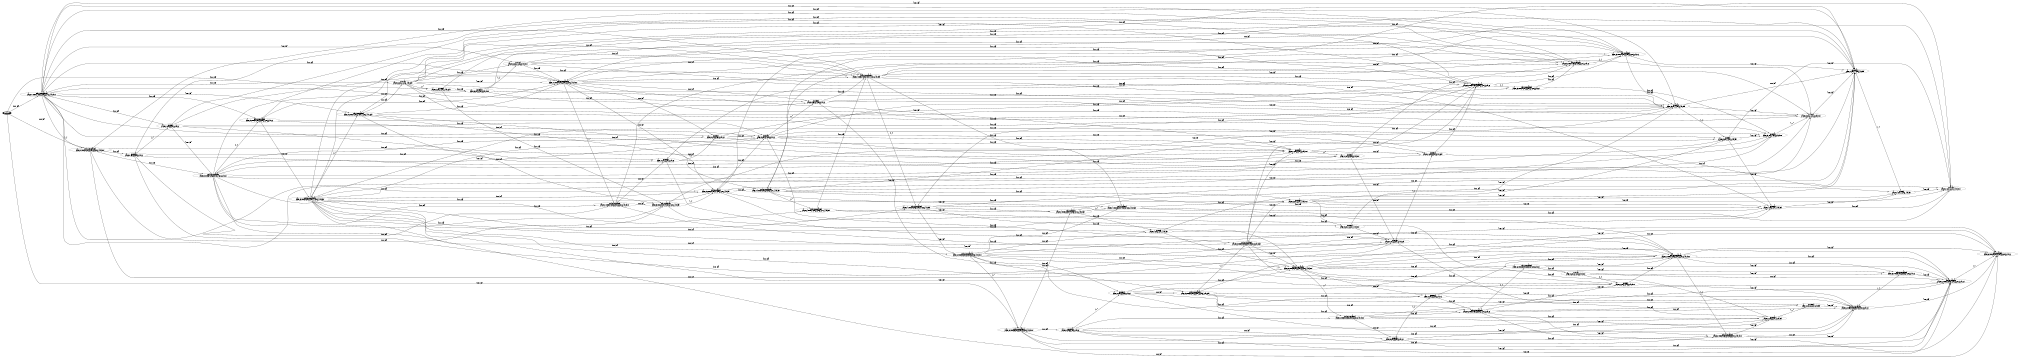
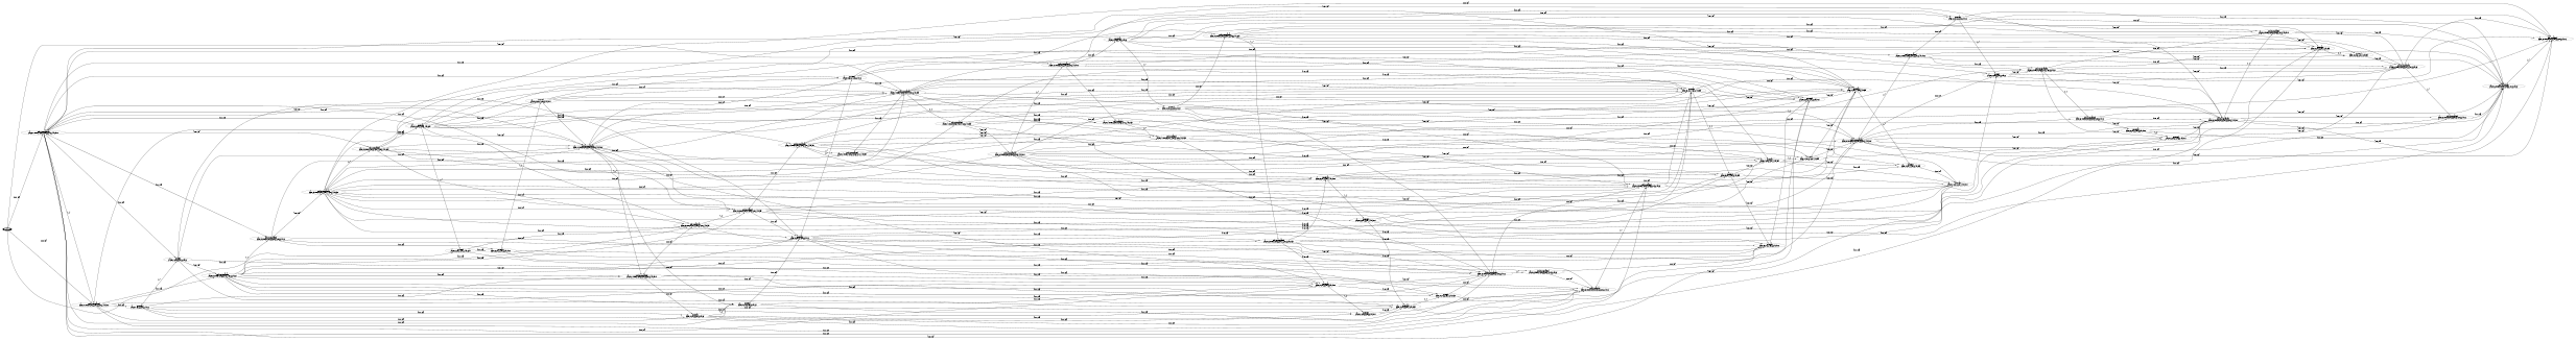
  digraph {
    rankdir=LR
    edge [color=black penwidth=2]
    n1 [fillcolor=black fontcolor=white label=plan_start style=filled]
    n2 [label="push-to-nongoal_start\n(player-01,stone-01,pos-3-2,pos-3-3,pos-3-4,dir-down)"]
    n3 [label="push-to-nongoal_end\n(player-01,stone-01,pos-3-2,pos-3-3,pos-3-4,dir-down)"]
    n4 [label="move_end\n(player-03,pos-2-4,pos-3-4,dir-right)"]
    n5 [label="push-to-nongoal_end\n(player-02,stone-03,pos-5-2,pos-5-3,pos-5-4,dir-down)"]
    n6 [label="move_end\n(player-01,pos-3-3,pos-3-2,dir-up)"]
    n7 [label="push-to-nongoal_end\n(player-05,stone-01,pos-3-5,pos-3-4,pos-3-3,dir-up)"]
    n8 [label="push-to-nongoal_end\n(player-05,stone-04,pos-3-4,pos-4-4,pos-5-4,dir-right)"]
    n9 [label="move_start\n(player-03,pos-2-4,pos-3-4,dir-right)"]
    n10 [label="move_end\n(player-03,pos-3-4,pos-3-5,dir-down)"]
    n11 [label="push-to-nongoal_start\n(player-01,stone-01,pos-3-2,pos-3-3,pos-3-4,dir-down)"]
    n12 [label="move_end\n(player-01,pos-3-3,pos-3-2,dir-up)"]
    n13 [label="push-to-goal_end\n(player-05,stone-01,pos-4-4,pos-3-4,pos-2-4,dir-left)"]
    n14 [label="move_end\n(player-05,pos-3-4,pos-3-3,dir-up)"]
    n15 [label="push-to-nongoal_start\n(player-04,stone-04,pos-5-4,pos-4-4,pos-3-4,dir-left)"]
    n16 [label="move_start\n(player-01,pos-3-2,pos-3-3,dir-down)"]
    n17 [label="push-to-goal_end\n(player-03,stone-04,pos-3-4,pos-3-3,pos-3-2,dir-up)"]
    n18 [label="move_start\n(player-05,pos-4-4,pos-3-4,dir-left)"]
    n19 [label="move_end\n(player-05,pos-3-4,pos-3-5,dir-down)"]
    n20 [label="move_start\n(player-04,pos-4-4,pos-3-4,dir-left)"]
    n21 [label="move_start\n(player-01,pos-3-3,pos-3-2,dir-up)"]
    n22 [label="push-to-nongoal_start\n(player-05,stone-01,pos-3-5,pos-3-4,pos-3-3,dir-up)"]
    n23 [label="move_start\n(player-01,pos-3-3,pos-3-2,dir-up)"]
    n24 [label="push-to-goal_start\n(player-05,stone-01,pos-4-4,pos-3-4,pos-2-4,dir-left)"]
    n25 [label="move_start\n(player-01,pos-3-3,pos-4-3,dir-right)"]
    n26 [label="push-to-goal_start\n(player-03,stone-04,pos-3-4,pos-3-3,pos-3-2,dir-up)"]
    n27 [label="move_start\n(player-03,pos-3-4,pos-3-5,dir-down)"]
    n28 [label="push-to-goal_start\n(player-04,stone-03,pos-4-4,pos-5-4,pos-6-4,dir-right)"]
    n29 [label="move_start\n(player-02,pos-5-3,pos-5-2,dir-up)"]
    n30 [label="move_start\n(player-02,pos-5-3,pos-5-2,dir-up)"]
    n31 [label="move_start\n(player-02,pos-5-3,pos-4-3,dir-left)"]
    n32 [label="push-to-goal_start\n(player-06,stone-02,pos-5-4,pos-5-3,pos-5-2,dir-up)"]
    n33 [label="move_start\n(player-05,pos-3-4,pos-3-3,dir-up)"]
    n34 [label="push-to-nongoal_start\n(player-03,stone-04,pos-3-5,pos-3-4,pos-3-3,dir-up)"]
    n35 [label="push-to-nongoal_start\n(player-05,stone-04,pos-3-4,pos-4-4,pos-5-4,dir-right)"]
    n36 [label="move_start\n(player-05,pos-3-4,pos-3-5,dir-down)"]
    n37 [label="push-to-nongoal_start\n(player-04,stone-04,pos-6-4,pos-5-4,pos-4-4,dir-left)"]
    n38 [label="push-to-nongoal_end\n(player-01,stone-01,pos-3-2,pos-3-3,pos-3-4,dir-down)"]
    n39 [label="move_start\n(player-05,pos-4-3,pos-4-4,dir-down)"]
    n40 [label="move_start\n(player-04,pos-5-4,pos-4-4,dir-left)"]
    n41 [label="move_start\n(player-01,pos-4-3,pos-4-4,dir-down)"]
    n42 [label="push-to-nongoal_start\n(player-05,stone-02,pos-3-3,pos-4-3,pos-5-3,dir-right)"]
    n43 [label="push-to-nongoal_end\n(player-04,stone-04,pos-5-4,pos-4-4,pos-3-4,dir-left)"]
    n44 [label="push-to-goal_end\n(player-04,stone-03,pos-4-4,pos-5-4,pos-6-4,dir-right)"]
    n45 [label="move_end\n(player-01,pos-3-2,pos-3-3,dir-down)"]
    n46 [label="move_end\n(player-01,pos-3-3,pos-4-3,dir-right)"]
    n47 [label="move_end\n(player-05,pos-4-4,pos-3-4,dir-left)"]
    n48 [label="move_end\n(player-04,pos-4-4,pos-3-4,dir-left)"]
    n49 [label="push-to-nongoal_end\n(player-05,stone-02,pos-3-3,pos-4-3,pos-5-3,dir-right)"]
    n50 [label="move_end\n(player-05,pos-4-3,pos-4-4,dir-down)"]
    n51 [label="push-to-nongoal_end\n(player-03,stone-04,pos-3-5,pos-3-4,pos-3-3,dir-up)"]
    n52 [label="push-to-nongoal_start\n(player-02,stone-02,pos-5-2,pos-5-3,pos-5-4,dir-down)"]
    n53 [label="push-to-nongoal_start\n(player-02,stone-02,pos-5-2,pos-5-3,pos-5-4,dir-down)"]
    n54 [label="push-to-nongoal_end\n(player-04,stone-04,pos-6-4,pos-5-4,pos-4-4,dir-left)"]
    n55 [label="push-to-nongoal_start\n(player-02,stone-03,pos-5-2,pos-5-3,pos-5-4,dir-down)"]
    n56 [label="move_end\n(player-04,pos-5-4,pos-4-4,dir-left)"]
    n57 [label="move_end\n(player-06,pos-5-4,pos-5-5,dir-down)"]
    n58 [label="push-to-goal_end\n(player-06,stone-02,pos-5-4,pos-5-3,pos-5-2,dir-up)"]
    n59 [label="move_end\n(player-02,pos-5-3,pos-5-2,dir-up)"]
    n60 [label="move_end\n(player-02,pos-5-3,pos-5-2,dir-up)"]
    n61 [label="push-to-nongoal_end\n(player-02,stone-02,pos-5-2,pos-5-3,pos-5-4,dir-down)"]
    n62 [label="push-to-nongoal_end\n(player-06,stone-02,pos-5-5,pos-5-4,pos-5-3,dir-up)"]
    n63 [label="push-to-nongoal_end\n(player-06,stone-02,pos-5-5,pos-5-4,pos-5-3,dir-up)"]
    n64 [label="push-to-nongoal_start\n(player-06,stone-02,pos-5-5,pos-5-4,pos-5-3,dir-up)"]
    n65 [label="push-to-nongoal_end\n(player-02,stone-02,pos-5-2,pos-5-3,pos-5-4,dir-down)"]
    n66 [label="push-to-nongoal_start\n(player-06,stone-02,pos-5-5,pos-5-4,pos-5-3,dir-up)"]
    n67 [label="move_end\n(player-02,pos-5-3,pos-4-3,dir-left)"]
    n68 [label="move_start\n(player-06,pos-5-4,pos-5-5,dir-down)"]
    n1 -> n2 [label="[0.001, inf]"]
    n1 -> n3 [label="[0.001, inf]"]
    n1 -> n4 [label="[0.001, inf]"]
    n1 -> n5 [label="[0.001, inf]"]
    n2 -> n3 [label="[1, 1]"]
    n2 -> n6 [label="[0.001, inf]"]
    n2 -> n7 [label="[0.001, inf]"]
    n2 -> n8 [label="[0.001, inf]"]
    n2 -> n9 [label="[0.001, inf]"]
    n2 -> n10 [label="[0.001, inf]"]
    n2 -> n11 [label="[0.001, inf]"]
    n2 -> n12 [label="[0.001, inf]"]
    n2 -> n13 [label="[0.001, inf]"]
    n2 -> n14 [label="[0.001, inf]"]
    n2 -> n15 [label="[0.001, inf]"]
    n2 -> n16 [label="[0.001, inf]"]
    n2 -> n17 [label="[0.001, inf]"]
    n2 -> n18 [label="[0.001, inf]"]
    n2 -> n19 [label="[0.001, inf]"]
    n2 -> n20 [label="[0.001, inf]"]
    n3 -> n21 [label="[0.001, inf]"]
    n3 -> n22 [label="[0.001, inf]"]
    n3 -> n23 [label="[0.001, inf]"]
    n3 -> n24 [label="[0.001, inf]"]
    n3 -> n25 [label="[0.001, inf]"]
    n3 -> n26 [label="[0.001, inf]"]
    n4 -> n24 [label="[0.001, inf]"]
    n4 -> n26 [label="[0.001, inf]"]
    n4 -> n27 [label="[0.001, inf]"]
    n5 -> n28 [label="[0.001, inf]"]
    n5 -> n29 [label="[0.001, inf]"]
    n5 -> n30 [label="[0.001, inf]"]
    n5 -> n31 [label="[0.001, inf]"]
    n5 -> n32 [label="[0.001, inf]"]
    n6 -> n11 [label="[0.001, inf]"]
    n6 -> n16 [label="[0.001, inf]"]
    n6 -> n22 [label="[0.001, inf]"]
    n6 -> n33 [label="[0.001, inf]"]
    n6 -> n34 [label="[0.001, inf]"]
    n7 -> n11 [label="[0.001, inf]"]
    n7 -> n27 [label="[0.001, inf]"]
    n7 -> n33 [label="[0.001, inf]"]
    n7 -> n35 [label="[0.001, inf]"]
    n7 -> n36 [label="[0.001, inf]"]
    n8 -> n9 [label="[0.001, inf]"]
    n8 -> n11 [label="[0.001, inf]"]
    n8 -> n15 [label="[0.001, inf]"]
    n8 -> n18 [label="[0.001, inf]"]
    n8 -> n20 [label="[0.001, inf]"]
    n8 -> n24 [label="[0.001, inf]"]
    n8 -> n37 [label="[0.001, inf]"]
    n9 -> n4 [label="[1, 1]"]
    n9 -> n10 [label="[0.001, inf]"]
    n9 -> n11 [label="[0.001, inf]"]
    n9 -> n14 [label="[0.001, inf]"]
    n9 -> n15 [label="[0.001, inf]"]
    n9 -> n17 [label="[0.001, inf]"]
    n9 -> n18 [label="[0.001, inf]"]
    n9 -> n19 [label="[0.001, inf]"]
    n9 -> n20 [label="[0.001, inf]"]
    n10 -> n11 [label="[0.001, inf]"]
    n10 -> n15 [label="[0.001, inf]"]
    n10 -> n18 [label="[0.001, inf]"]
    n10 -> n20 [label="[0.001, inf]"]
    n10 -> n34 [label="[0.001, inf]"]
    n11 -> n12 [label="[0.001, inf]"]
    n11 -> n13 [label="[0.001, inf]"]
    n11 -> n14 [label="[0.001, inf]"]
    n11 -> n15 [label="[0.001, inf]"]
    n11 -> n16 [label="[0.001, inf]"]
    n11 -> n17 [label="[0.001, inf]"]
    n11 -> n18 [label="[0.001, inf]"]
    n11 -> n19 [label="[0.001, inf]"]
    n11 -> n20 [label="[0.001, inf]"]
    n11 -> n38 [label="[1, 1]"]
    n12 -> n16 [label="[0.001, inf]"]
    n12 -> n33 [label="[0.001, inf]"]
    n12 -> n34 [label="[0.001, inf]"]
    n13 -> n33 [label="[0.001, inf]"]
    n13 -> n36 [label="[0.001, inf]"]
    n13 -> n37 [label="[0.001, inf]"]
    n13 -> n39 [label="[0.001, inf]"]
    n13 -> n40 [label="[0.001, inf]"]
    n13 -> n41 [label="[0.001, inf]"]
    n14 -> n15 [label="[0.001, inf]"]
    n14 -> n18 [label="[0.001, inf]"]
    n14 -> n19 [label="[0.001, inf]"]
    n14 -> n42 [label="[0.001, inf]"]
    n15 -> n17 [label="[0.001, inf]"]
    n15 -> n18 [label="[0.001, inf]"]
    n15 -> n19 [label="[0.001, inf]"]
    n15 -> n20 [label="[0.001, inf]"]
    n15 -> n40 [label="[0.001, inf]"]
    n15 -> n43 [label="[1, 1]"]
    n15 -> n44 [label="[0.001, inf]"]
    n16 -> n34 [label="[0.001, inf]"]
    n16 -> n45 [label="[1, 1]"]
    n16 -> n46 [label="[0.001, inf]"]
    n17 -> n18 [label="[0.001, inf]"]
    n17 -> n20 [label="[0.001, inf]"]
    n18 -> n19 [label="[0.001, inf]"]
    n18 -> n20 [label="[0.001, inf]"]
    n18 -> n47 [label="[1, 1]"]
    n19 -> n20 [label="[0.001, inf]"]
    n20 -> n48 [label="[1, 1]"]
    n21 -> n6 [label="[1, 1]"]
    n21 -> n23 [label="[0.001, inf]"]
    n21 -> n25 [label="[0.001, inf]"]
    n21 -> n26 [label="[0.001, inf]"]
    n21 -> n38 [label="[0.001, inf]"]
    n21 -> n45 [label="[0.001, inf]"]
    n22 -> n7 [label="[1, 1]"]
    n22 -> n12 [label="[0.001, inf]"]
    n22 -> n13 [label="[0.001, inf]"]
    n22 -> n16 [label="[0.001, inf]"]
    n22 -> n19 [label="[0.001, inf]"]
    n22 -> n24 [label="[0.001, inf]"]
    n22 -> n33 [label="[0.001, inf]"]
    n22 -> n34 [label="[0.001, inf]"]
    n22 -> n38 [label="[0.001, inf]"]
    n22 -> n46 [label="[0.001, inf]"]
    n22 -> n49 [label="[0.001, inf]"]
    n23 -> n12 [label="[1, 1]"]
    n23 -> n25 [label="[0.001, inf]"]
    n23 -> n26 [label="[0.001, inf]"]
    n23 -> n45 [label="[0.001, inf]"]
    n24 -> n13 [label="[1, 1]"]
    n24 -> n18 [label="[0.001, inf]"]
    n24 -> n50 [label="[0.001, inf]"]
    n25 -> n31 [label="[0.001, inf]"]
    n25 -> n46 [label="[1, 1]"]
    n26 -> n17 [label="[1, 1]"]
    n27 -> n10 [label="[1, 1]"]
    n27 -> n26 [label="[0.001, inf]"]
    n27 -> n36 [label="[0.001, inf]"]
    n27 -> n51 [label="[0.001, inf]"]
    n28 -> n20 [label="[0.001, inf]"]
    n28 -> n44 [label="[1, 1]"]
    n28 -> n56 [label="[0.001, inf]"]
    n29 -> n30 [label="[0.001, inf]"]
    n29 -> n31 [label="[0.001, inf]"]
    n29 -> n32 [label="[0.001, inf]"]
    n29 -> n59 [label="[1, 1]"]
    n29 -> n61 [label="[0.001, inf]"]
    n29 -> n65 [label="[0.001, inf]"]
    n30 -> n31 [label="[0.001, inf]"]
    n30 -> n32 [label="[0.001, inf]"]
    n30 -> n60 [label="[1, 1]"]
    n30 -> n65 [label="[0.001, inf]"]
    n31 -> n67 [label="[1, 1]"]
    n32 -> n58 [label="[1, 1]"]
    n33 -> n14 [label="[1, 1]"]
    n33 -> n16 [label="[0.001, inf]"]
    n33 -> n34 [label="[0.001, inf]"]
    n33 -> n36 [label="[0.001, inf]"]
    n33 -> n46 [label="[0.001, inf]"]
    n33 -> n47 [label="[0.001, inf]"]
    n33 -> n49 [label="[0.001, inf]"]
    n34 -> n17 [label="[0.001, inf]"]
    n34 -> n51 [label="[1, 1]"]
    n35 -> n8 [label="[1, 1]"]
    n35 -> n13 [label="[0.001, inf]"]
    n35 -> n15 [label="[0.001, inf]"]
    n35 -> n17 [label="[0.001, inf]"]
    n35 -> n33 [label="[0.001, inf]"]
    n35 -> n36 [label="[0.001, inf]"]
    n35 -> n43 [label="[0.001, inf]"]
    n35 -> n47 [label="[0.001, inf]"]
    n35 -> n52 [label="[0.001, inf]"]
    n35 -> n53 [label="[0.001, inf]"]
    n35 -> n54 [label="[0.001, inf]"]
    n35 -> n55 [label="[0.001, inf]"]
    n35 -> n56 [label="[0.001, inf]"]
    n35 -> n57 [label="[0.001, inf]"]
    n35 -> n58 [label="[0.001, inf]"]
    n36 -> n19 [label="[1, 1]"]
    n37 -> n17 [label="[0.001, inf]"]
    n37 -> n39 [label="[0.001, inf]"]
    n37 -> n40 [label="[0.001, inf]"]
    n37 -> n41 [label="[0.001, inf]"]
    n37 -> n44 [label="[0.001, inf]"]
    n37 -> n47 [label="[0.001, inf]"]
    n37 -> n48 [label="[0.001, inf]"]
    n37 -> n54 [label="[1, 1]"]
    n38 -> n23 [label="[0.001, inf]"]
    n38 -> n24 [label="[0.001, inf]"]
    n38 -> n25 [label="[0.001, inf]"]
    n38 -> n26 [label="[0.001, inf]"]
    n39 -> n40 [label="[0.001, inf]"]
    n39 -> n41 [label="[0.001, inf]"]
    n39 -> n47 [label="[0.001, inf]"]
    n39 -> n48 [label="[0.001, inf]"]
    n39 -> n50 [label="[1, 1]"]
    n40 -> n41 [label="[0.001, inf]"]
    n40 -> n48 [label="[0.001, inf]"]
+   n40 -> n56 [label="[1, 1]"]
    n42 -> n49 [label="[1, 1]"]
    n42 -> n58 [label="[0.001, inf]"]
    n42 -> n60 [label="[0.001, inf]"]
    n42 -> n64 [label="[0.001, inf]"]
    n42 -> n66 [label="[0.001, inf]"]
    n42 -> n67 [label="[0.001, inf]"]
    n43 -> n20 [label="[0.001, inf]"]
    n43 -> n28 [label="[0.001, inf]"]
    n43 -> n34 [label="[0.001, inf]"]
    n43 -> n52 [label="[0.001, inf]"]
    n43 -> n53 [label="[0.001, inf]"]
    n43 -> n55 [label="[0.001, inf]"]
    n44 -> n39 [label="[0.001, inf]"]
    n44 -> n40 [label="[0.001, inf]"]
    n44 -> n41 [label="[0.001, inf]"]
    n45 -> n25 [label="[0.001, inf]"]
    n45 -> n26 [label="[0.001, inf]"]
    n46 -> n34 [label="[0.001, inf]"]
    n46 -> n41 [label="[0.001, inf]"]
    n47 -> n36 [label="[0.001, inf]"]
    n47 -> n40 [label="[0.001, inf]"]
    n47 -> n41 [label="[0.001, inf]"]
    n48 -> n41 [label="[0.001, inf]"]
    n49 -> n16 [label="[0.001, inf]"]
    n49 -> n32 [label="[0.001, inf]"]
    n49 -> n34 [label="[0.001, inf]"]
    n49 -> n39 [label="[0.001, inf]"]
    n49 -> n52 [label="[0.001, inf]"]
    n49 -> n53 [label="[0.001, inf]"]
    n50 -> n18 [label="[0.001, inf]"]
    n50 -> n25 [label="[0.001, inf]"]
    n50 -> n31 [label="[0.001, inf]"]
    n51 -> n26 [label="[0.001, inf]"]
    n51 -> n36 [label="[0.001, inf]"]
    n52 -> n32 [label="[0.001, inf]"]
    n52 -> n53 [label="[0.001, inf]"]
    n52 -> n57 [label="[0.001, inf]"]
    n52 -> n58 [label="[0.001, inf]"]
    n52 -> n60 [label="[0.001, inf]"]
    n52 -> n61 [label="[1, 1]"]
    n52 -> n62 [label="[0.001, inf]"]
    n52 -> n63 [label="[0.001, inf]"]
    n53 -> n32 [label="[0.001, inf]"]
    n53 -> n58 [label="[0.001, inf]"]
    n53 -> n63 [label="[0.001, inf]"]
    n53 -> n65 [label="[1, 1]"]
    n54 -> n15 [label="[0.001, inf]"]
    n54 -> n28 [label="[0.001, inf]"]
    n54 -> n40 [label="[0.001, inf]"]
    n55 -> n5 [label="[1, 1]"]
    n55 -> n44 [label="[0.001, inf]"]
    n55 -> n52 [label="[0.001, inf]"]
    n55 -> n53 [label="[0.001, inf]"]
    n55 -> n56 [label="[0.001, inf]"]
    n55 -> n57 [label="[0.001, inf]"]
    n55 -> n58 [label="[0.001, inf]"]
    n55 -> n59 [label="[0.001, inf]"]
    n55 -> n60 [label="[0.001, inf]"]
    n56 -> n20 [label="[0.001, inf]"]
    n56 -> n52 [label="[0.001, inf]"]
    n56 -> n53 [label="[0.001, inf]"]
    n57 -> n53 [label="[0.001, inf]"]
    n57 -> n64 [label="[0.001, inf]"]
    n59 -> n42 [label="[0.001, inf]"]
    n59 -> n52 [label="[0.001, inf]"]
    n59 -> n53 [label="[0.001, inf]"]
    n59 -> n64 [label="[0.001, inf]"]
    n59 -> n66 [label="[0.001, inf]"]
    n60 -> n53 [label="[0.001, inf]"]
    n60 -> n64 [label="[0.001, inf]"]
    n60 -> n66 [label="[0.001, inf]"]
    n61 -> n30 [label="[0.001, inf]"]
    n61 -> n31 [label="[0.001, inf]"]
    n61 -> n32 [label="[0.001, inf]"]
    n61 -> n64 [label="[0.001, inf]"]
    n61 -> n66 [label="[0.001, inf]"]
    n62 -> n32 [label="[0.001, inf]"]
    n62 -> n53 [label="[0.001, inf]"]
    n62 -> n68 [label="[0.001, inf]"]
    n63 -> n32 [label="[0.001, inf]"]
    n64 -> n58 [label="[0.001, inf]"]
    n64 -> n63 [label="[1, 1]"]
    n65 -> n31 [label="[0.001, inf]"]
    n65 -> n32 [label="[0.001, inf]"]
    n65 -> n64 [label="[0.001, inf]"]
    n66 -> n57 [label="[0.001, inf]"]
    n66 -> n58 [label="[0.001, inf]"]
    n66 -> n62 [label="[1, 1]"]
    n66 -> n64 [label="[0.001, inf]"]
    n66 -> n65 [label="[0.001, inf]"]
    n66 -> n67 [label="[0.001, inf]"]
    n67 -> n64 [label="[0.001, inf]"]
    n68 -> n32 [label="[0.001, inf]"]
    n68 -> n57 [label="[1, 1]"]
    n68 -> n63 [label="[0.001, inf]"]
  }
